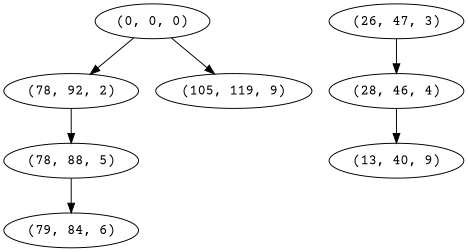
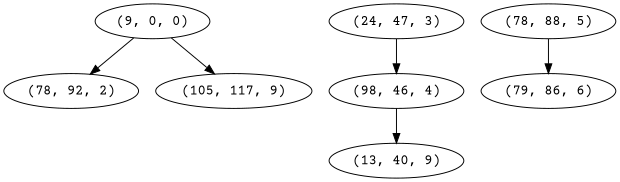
  digraph {
    fontname="Courier Prime"
    node [fontname="Courier Prime"]
    edge [fontname="Courier Prime"]
    n1 [label="(78, 92, 2)"]
-   "(0, 0, 0)"
-   "(105, 117, 9)" [label="(105, 119, 9)"]
-   "(26, 47, 3)"
-   "(28, 46, 4)"
+   "(0, 0, 0)" [label="(9, 0, 0)"]
+   "(105, 117, 9)"
+   "(26, 47, 3)" [label="(24, 47, 3)"]
+   "(28, 46, 4)" [label="(98, 46, 4)"]
    "(78, 88, 5)"
    n7 [label="(13, 40, 9)"]
-   "(79, 84, 6)"
-   n1 -> "(78, 88, 5)"
+   "(79, 84, 6)" [label="(79, 86, 6)"]
    "(0, 0, 0)" -> n1
    "(0, 0, 0)" -> "(105, 117, 9)"
    "(26, 47, 3)" -> "(28, 46, 4)"
    "(28, 46, 4)" -> n7
    "(78, 88, 5)" -> "(79, 84, 6)"
  }
